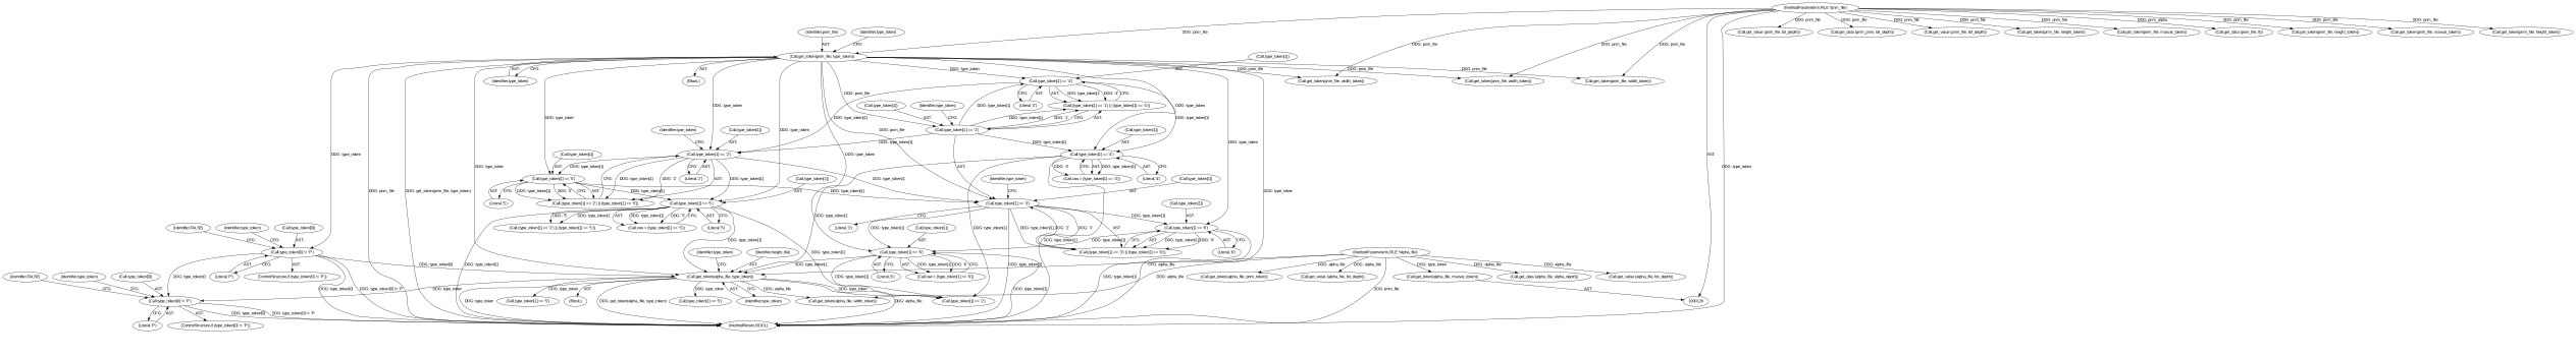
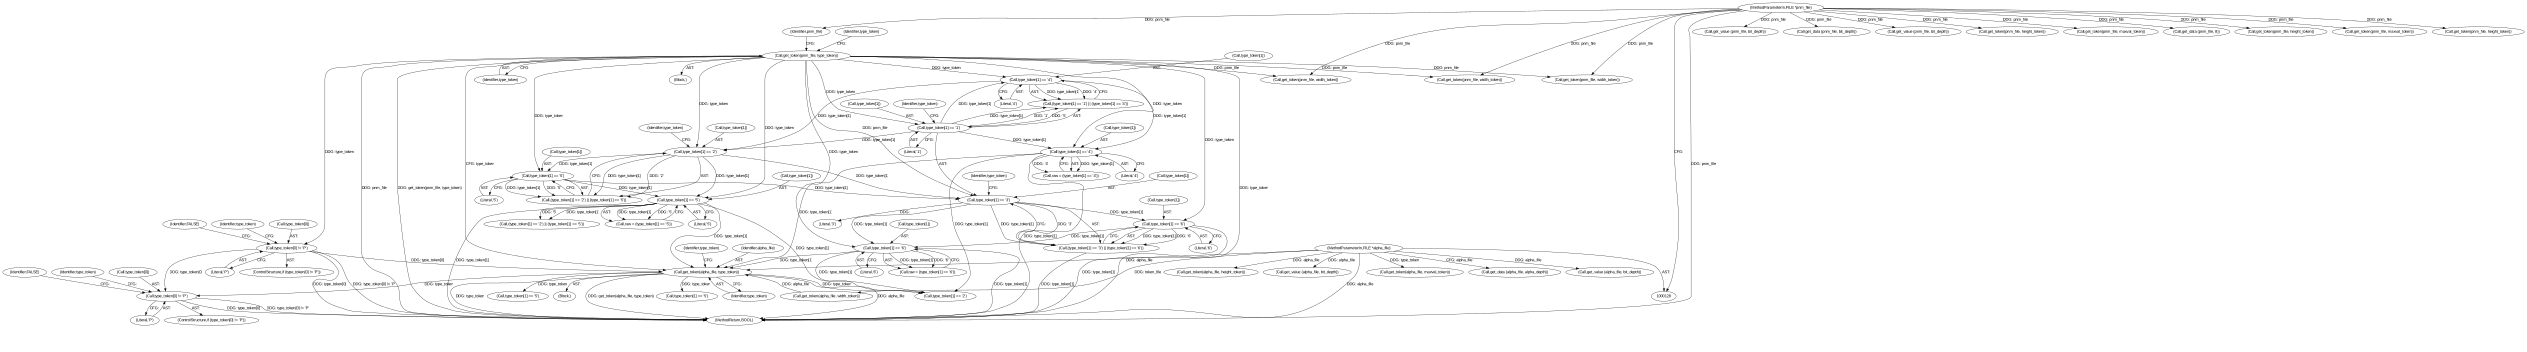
  digraph {
    fontname="Liberation Sans"
    node [fontname="Liberation Sans"]
    edge [fontname="Liberation Sans"]
    n1 [label="(Call,type_token[0] != 'P')"]
    n2 [label="(MethodReturn,BOOL)"]
    n3 [label="(ControlStructure,if (type_token[0] != 'P'))"]
    n4 [label="(Literal,'P')"]
    n5 [label="(Call,type_token[0] != 'P')"]
    n6 [label="(Call,get_token(alpha_file, type_token))"]
    n7 [label="(Literal,'P')"]
    n8 [label="(ControlStructure,if (type_token[0] != 'P'))"]
    n9 [label="(Identifier,type_token)"]
    n10 [label="(Call,get_token(alpha_file, width_token))"]
    n11 [label="(Call,type_token[1] == '2')"]
    n12 [label="(Call,type_token[1] == '5')"]
    n13 [label="(Block,)"]
    n14 [label="(Call,type_token[1] == '5')"]
    n15 [label="(Call,get_token(pnm_file, type_token))"]
    n16 [label="(Call,type_token[1] == '4')"]
    n17 [label="(Call,type_token[1] == '4')"]
    n18 [label="(Call,type_token[1] == '1')"]
    n19 [label="(Call,type_token[1] == '5')"]
    n20 [label="(Call,type_token[1] == '5')"]
    n21 [label="(Call,type_token[1] == '2')"]
    n22 [label="(Call,type_token[1] == '6')"]
    n23 [label="(Call,type_token[1] == '6')"]
    n24 [label="(Call,type_token[1] == '3')"]
    n25 [label="(Call,get_token(pnm_file, width_token))"]
    n26 [label="(Identifier,type_token)"]
    n27 [label="(Call,get_token(pnm_file, width_token))"]
    n28 [label="(Call,get_token(pnm_file, width_token))"]
    n29 [label="(Block,)"]
    n30 [label="(Call,raw = (type_token[1] == '4'))"]
    n31 [label="(Literal,'4')"]
    n32 [label="(Call,(type_token[1] == '1') || (type_token[1] == '4'))"]
    n33 [label="(Literal,'4')"]
+   n34 [label="(Literal,'1')"]
    n35 [label="(Literal,'5')"]
    n36 [label="(Call,raw = (type_token[1] == '5'))"]
    n37 [label="(Call,(type_token[1] == '2') || (type_token[1] == '5'))"]
    n38 [label="(Literal,'5')"]
    n39 [label="(Call,(type_token[1] == '2') || (type_token[1] == '5'))"]
-   n40 [label="(Literal,'2')"]
    n41 [label="(Call,raw = (type_token[1] == '6'))"]
    n42 [label="(Literal,'6')"]
    n43 [label="(Literal,'6')"]
    n44 [label="(Call,(type_token[1] == '3') || (type_token[1] == '6'))"]
    n45 [label="(Literal,'3')"]
    n46 [label="(MethodParameterIn,FILE *pnm_file)"]
    n47 [label="(Call,get_value (pnm_file, bit_depth))"]
-   n48 [label="(Call,get_data (pnm_pnm, bit_depth))"]
+   n48 [label="(Call,get_data (pnm_file, bit_depth))"]
    n49 [label="(Call,get_value (pnm_file, bit_depth))"]
    n50 [label="(Call,get_token(pnm_file, height_token))"]
    n51 [label="(Call,get_token(pnm_file, maxval_token))"]
    n52 [label="(Call,get_data (pnm_file, 8))"]
    n53 [label="(Call,get_token(pnm_file, height_token))"]
    n54 [label="(Call,get_token(pnm_file, maxval_token))"]
    n55 [label="(Call,get_token(pnm_file, height_token))"]
    1000128
    n57 [label="(MethodParameterIn,FILE *alpha_file)"]
    n58 [label="(Call,get_data (alpha_file, alpha_depth))"]
    n59 [label="(Call,get_value (alpha_file, bit_depth))"]
-   n60 [label="(Call,get_token(alpha_file, pnm_token))"]
+   n60 [label="(Call,get_token(alpha_file, height_token))"]
    n61 [label="(Call,get_value (alpha_file, bit_depth))"]
    n62 [label="(Call,get_token(alpha_file, maxval_token))"]
    n63 [label="(Call,type_token[0])"]
    n64 [label="(Call,type_token[1])"]
    n65 [label="(Identifier,type_token)"]
    n66 [label="(Call,type_token[1])"]
    n67 [label="(Call,type_token[0])"]
    n68 [label="(Identifier,type_token)"]
    n69 [label="(Call,type_token[1])"]
    n70 [label="(Call,type_token[1])"]
-   n71 [label="(Identifier,height_file)"]
+   n71 [label="(Identifier,alpha_file)"]
    n72 [label="(Identifier,type_token)"]
    n73 [label="(Identifier,FALSE)"]
    n74 [label="(Identifier,FALSE)"]
    n75 [label="(Call,type_token[1])"]
    n76 [label="(Call,type_token[1])"]
    n77 [label="(Call,type_token[1])"]
    n78 [label="(Identifier,type_token)"]
    n79 [label="(Identifier,pnm_file)"]
    n80 [label="(Identifier,type_token)"]
    n81 [label="(Identifier,type_token)"]
    n82 [label="(Identifier,type_token)"]
    n83 [label="(Call,type_token[1])"]
    n84 [label="(Call,type_token[1])"]
    n1 -> n2 [label="DDG: type_token[0]"]
    n1 -> n2 [label="DDG: type_token[0] != 'P'"]
    n1 -> n3 [label="AST: "]
    n1 -> n4 [label="CFG: "]
    n4 -> n1 [label="AST: "]
    n5 -> n1 [label="DDG: type_token[0]"]
    n5 -> n2 [label="DDG: type_token[0]"]
    n5 -> n2 [label="DDG: type_token[0] != 'P'"]
    n5 -> n6 [label="DDG: type_token[0]"]
    n5 -> n7 [label="CFG: "]
    n5 -> n8 [label="AST: "]
    n6 -> n1 [label="DDG: type_token"]
    n6 -> n2 [label="DDG: get_token(alpha_file, type_token)"]
    n6 -> n2 [label="DDG: alpha_file"]
    n6 -> n2 [label="DDG: type_token"]
    n6 -> n9 [label="CFG: "]
-   n6 -> n10 [label="DDG: alpha_file"]
+   n10 -> n6 [label="DDG: alpha_file"]
    n6 -> n11 [label="DDG: type_token"]
    n6 -> n12 [label="DDG: type_token"]
    n6 -> n13 [label="AST: "]
    n6 -> n14 [label="DDG: type_token"]
    n7 -> n5 [label="AST: "]
    n9 -> n6 [label="AST: "]
    n15 -> n2 [label="DDG: pnm_file"]
    n15 -> n2 [label="DDG: type_token"]
    n15 -> n2 [label="DDG: get_token(pnm_file, type_token)"]
    n15 -> n5 [label="DDG: type_token"]
-   n15 -> n6 [label="DDG: type_token"]
+   n15 -> n6 [label="CFG: type_token"]
    n15 -> n16 [label="DDG: type_token"]
    n15 -> n17 [label="DDG: type_token"]
-   n15 -> n18 [label="DDG: pnm_file"]
+   n15 -> n18 [label="DDG: type_token"]
    n15 -> n19 [label="DDG: type_token"]
    n15 -> n20 [label="DDG: type_token"]
    n15 -> n21 [label="DDG: type_token"]
    n15 -> n22 [label="DDG: type_token"]
    n15 -> n23 [label="DDG: type_token"]
    n15 -> n24 [label="DDG: pnm_file"]
    n15 -> n25 [label="DDG: pnm_file"]
    n15 -> n26 [label="CFG: "]
    n15 -> n27 [label="DDG: pnm_file"]
    n15 -> n28 [label="DDG: pnm_file"]
    n15 -> n29 [label="AST: "]
    n16 -> n2 [label="DDG: type_token[1]"]
    n16 -> n6 [label="DDG: type_token[1]"]
    n16 -> n11 [label="DDG: type_token[1]"]
    n16 -> n30 [label="AST: "]
    n16 -> n30 [label="DDG: type_token[1]"]
    n16 -> n30 [label="DDG: '4'"]
    n16 -> n31 [label="CFG: "]
    n17 -> n16 [label="DDG: type_token[1]"]
    n17 -> n21 [label="DDG: type_token[1]"]
    n17 -> n32 [label="AST: "]
    n17 -> n32 [label="DDG: type_token[1]"]
    n17 -> n32 [label="DDG: '4'"]
    n17 -> n33 [label="CFG: "]
    n18 -> n16 [label="DDG: type_token[1]"]
    n18 -> n17 [label="DDG: type_token[1]"]
    n18 -> n21 [label="DDG: type_token[1]"]
    n18 -> n24 [label="AST: "]
    n18 -> n32 [label="AST: "]
    n18 -> n32 [label="DDG: type_token[1]"]
    n18 -> n32 [label="DDG: '1'"]
+   n18 -> n34 [label="CFG: "]
    n19 -> n2 [label="DDG: type_token[1]"]
    n19 -> n6 [label="DDG: type_token[1]"]
    n19 -> n11 [label="DDG: type_token[1]"]
    n19 -> n35 [label="CFG: "]
    n19 -> n36 [label="AST: "]
    n19 -> n36 [label="DDG: type_token[1]"]
    n19 -> n36 [label="DDG: '5'"]
    n19 -> n37 [label="DDG: type_token[1]"]
    n19 -> n37 [label="DDG: '5'"]
    n20 -> n19 [label="DDG: type_token[1]"]
    n20 -> n24 [label="DDG: type_token[1]"]
    n20 -> n38 [label="CFG: "]
    n20 -> n39 [label="AST: "]
    n20 -> n39 [label="DDG: type_token[1]"]
    n20 -> n39 [label="DDG: '5'"]
    n21 -> n19 [label="DDG: type_token[1]"]
    n21 -> n20 [label="DDG: type_token[1]"]
    n21 -> n24 [label="DDG: type_token[1]"]
    n21 -> n39 [label="AST: "]
    n21 -> n39 [label="DDG: type_token[1]"]
    n21 -> n39 [label="DDG: '2'"]
-   n21 -> n40 [label="CFG: "]
    n22 -> n2 [label="DDG: type_token[1]"]
    n22 -> n6 [label="DDG: type_token[1]"]
    n22 -> n11 [label="DDG: type_token[1]"]
    n22 -> n41 [label="AST: "]
    n22 -> n41 [label="DDG: type_token[1]"]
    n22 -> n41 [label="DDG: '6'"]
    n22 -> n42 [label="CFG: "]
    n23 -> n2 [label="DDG: type_token[1]"]
    n23 -> n22 [label="DDG: type_token[1]"]
    n23 -> n43 [label="CFG: "]
    n23 -> n44 [label="AST: "]
    n23 -> n44 [label="DDG: type_token[1]"]
    n23 -> n44 [label="DDG: '6'"]
-   n24 -> n2 [label="DDG: type_token[1]"]
+   n44 -> n2 [label="DDG: type_token[1]"]
    n24 -> n22 [label="DDG: type_token[1]"]
    n24 -> n23 [label="DDG: type_token[1]"]
    n24 -> n44 [label="AST: "]
    n24 -> n44 [label="DDG: type_token[1]"]
    n24 -> n44 [label="DDG: '3'"]
-   n24 -> n45 [label="CFG: "]
+   n24 -> n45 [label="DDG: "]
    n26 -> n15 [label="AST: "]
    n30 -> n16 [label="CFG: "]
    n31 -> n16 [label="AST: "]
    n32 -> n17 [label="CFG: "]
-   n32 -> n18 [label="CFG: "]
+   n32 -> n18 [label="DDG: '5'"]
    n33 -> n17 [label="AST: "]
+   n34 -> n18 [label="AST: "]
    n35 -> n19 [label="AST: "]
    n36 -> n19 [label="CFG: "]
    n38 -> n20 [label="AST: "]
    n39 -> n20 [label="CFG: "]
    n39 -> n21 [label="CFG: "]
-   n40 -> n21 [label="AST: "]
    n41 -> n22 [label="CFG: "]
    n42 -> n22 [label="AST: "]
    n43 -> n23 [label="AST: "]
    n44 -> n23 [label="CFG: "]
-   n44 -> n24 [label="DDG: '2'"]
-   n46 -> n2 [label="DDG: type_token"]
-   n46 -> n15 [label="DDG: pnm_file"]
+   n44 -> n24 [label="CFG: "]
+   n46 -> n2 [label="DDG: pnm_file"]
+   n46 -> n79 [label="DDG: pnm_file"]
    n46 -> n25 [label="DDG: pnm_file"]
    n46 -> n27 [label="DDG: pnm_file"]
    n46 -> n28 [label="DDG: pnm_file"]
    n46 -> n47 [label="DDG: pnm_file"]
    n46 -> n48 [label="DDG: pnm_file"]
    n46 -> n49 [label="DDG: pnm_file"]
    n46 -> n50 [label="DDG: pnm_file"]
    n46 -> n51 [label="DDG: pnm_file"]
-   n46 -> n52 [label="DDG: pnm_alpha"]
+   n46 -> n52 [label="DDG: pnm_file"]
    n46 -> n53 [label="DDG: pnm_file"]
    n46 -> n54 [label="DDG: pnm_file"]
    n46 -> n55 [label="DDG: pnm_file"]
-   n46 -> 1000128 [label="AST: "]
-   n57 -> n2 [label="DDG: pnm_file"]
-   n57 -> n6 [label="CFG: alpha_file"]
-   n57 -> n10 [label="DDG: alpha_file"]
-   n62 -> 1000128 [label="AST: "]
-   n57 -> n58 [label="DDG: alpha_file"]
+   n46 -> 1000128 [label="CFG: "]
+   n57 -> n2 [label="DDG: alpha_file"]
+   n57 -> n6 [label="DDG: alpha_file"]
+   n57 -> n10 [label="DDG: token_file"]
+   n57 -> 1000128 [label="AST: "]
+   n57 -> n58 [label="CFG: alpha_file"]
    n57 -> n59 [label="DDG: alpha_file"]
    n57 -> n60 [label="DDG: alpha_file"]
    n57 -> n61 [label="DDG: alpha_file"]
    n57 -> n62 [label="DDG: type_token"]
    n63 -> n5 [label="AST: "]
    n64 -> n21 [label="AST: "]
    n65 -> n24 [label="CFG: "]
    n66 -> n22 [label="AST: "]
    n67 -> n1 [label="AST: "]
    n68 -> n6 [label="CFG: "]
    n69 -> n16 [label="AST: "]
    n70 -> n17 [label="AST: "]
    n71 -> n6 [label="AST: "]
    n72 -> n5 [label="CFG: "]
    n73 -> n5 [label="CFG: "]
    n74 -> n1 [label="CFG: "]
    n75 -> n20 [label="AST: "]
    n76 -> n19 [label="AST: "]
    n77 -> n23 [label="AST: "]
    n78 -> n18 [label="CFG: "]
-   n79 -> n15 [label="AST: "]
+   n79 -> n15 [label="CFG: "]
    n80 -> n15 [label="CFG: "]
    n81 -> n1 [label="CFG: "]
    n82 -> n21 [label="CFG: "]
    n83 -> n24 [label="AST: "]
    n84 -> n18 [label="AST: "]
  }
